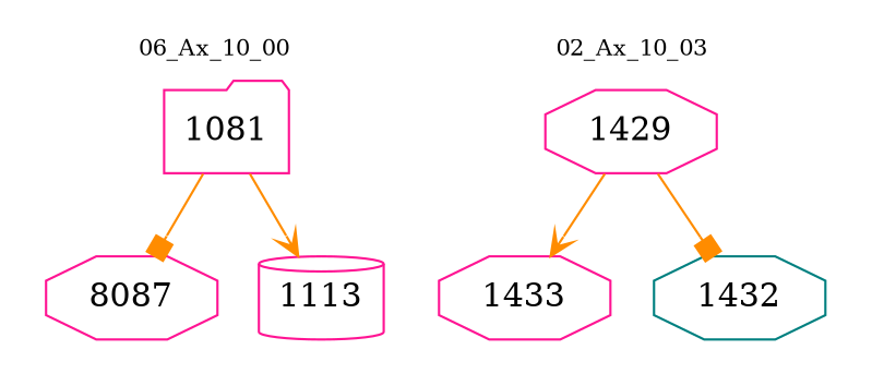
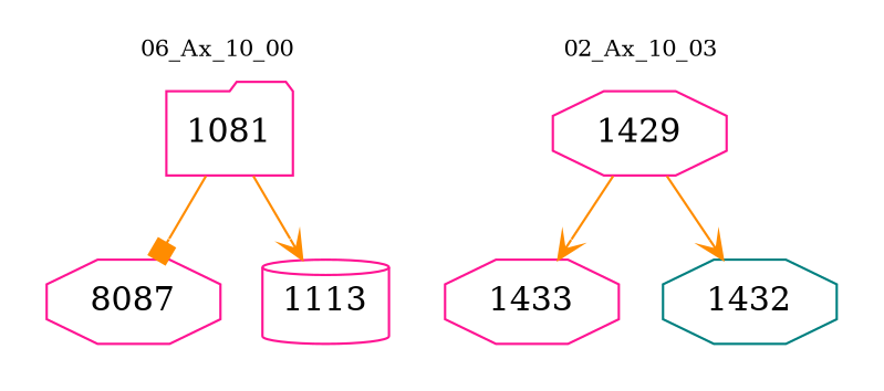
  digraph {
    node [color=deeppink shape=octagon]
    edge [arrowhead=box color=darkorange]
    n1 [label=1081 shape=folder]
    n2 [label=8087]
    n3 [label=1113 shape=cylinder]
    n4 [label=1429]
    n5 [label=1433]
    n6 [color=teal label=1432]
    subgraph cluster_1 {
      color=white
      fontsize=10
      label="06_Ax_10_00"
      n1
      n2
      n3
    }
    subgraph cluster_2 {
      color=white
      fontsize=10
      label="02_Ax_10_03"
      n4
      n5
      n6
    }
    n1 -> n2
    n1 -> n3 [arrowhead=vee]
    n4 -> n5 [arrowhead=vee]
-   n4 -> n6
+   n4 -> n6 [arrowhead=vee]
  }
